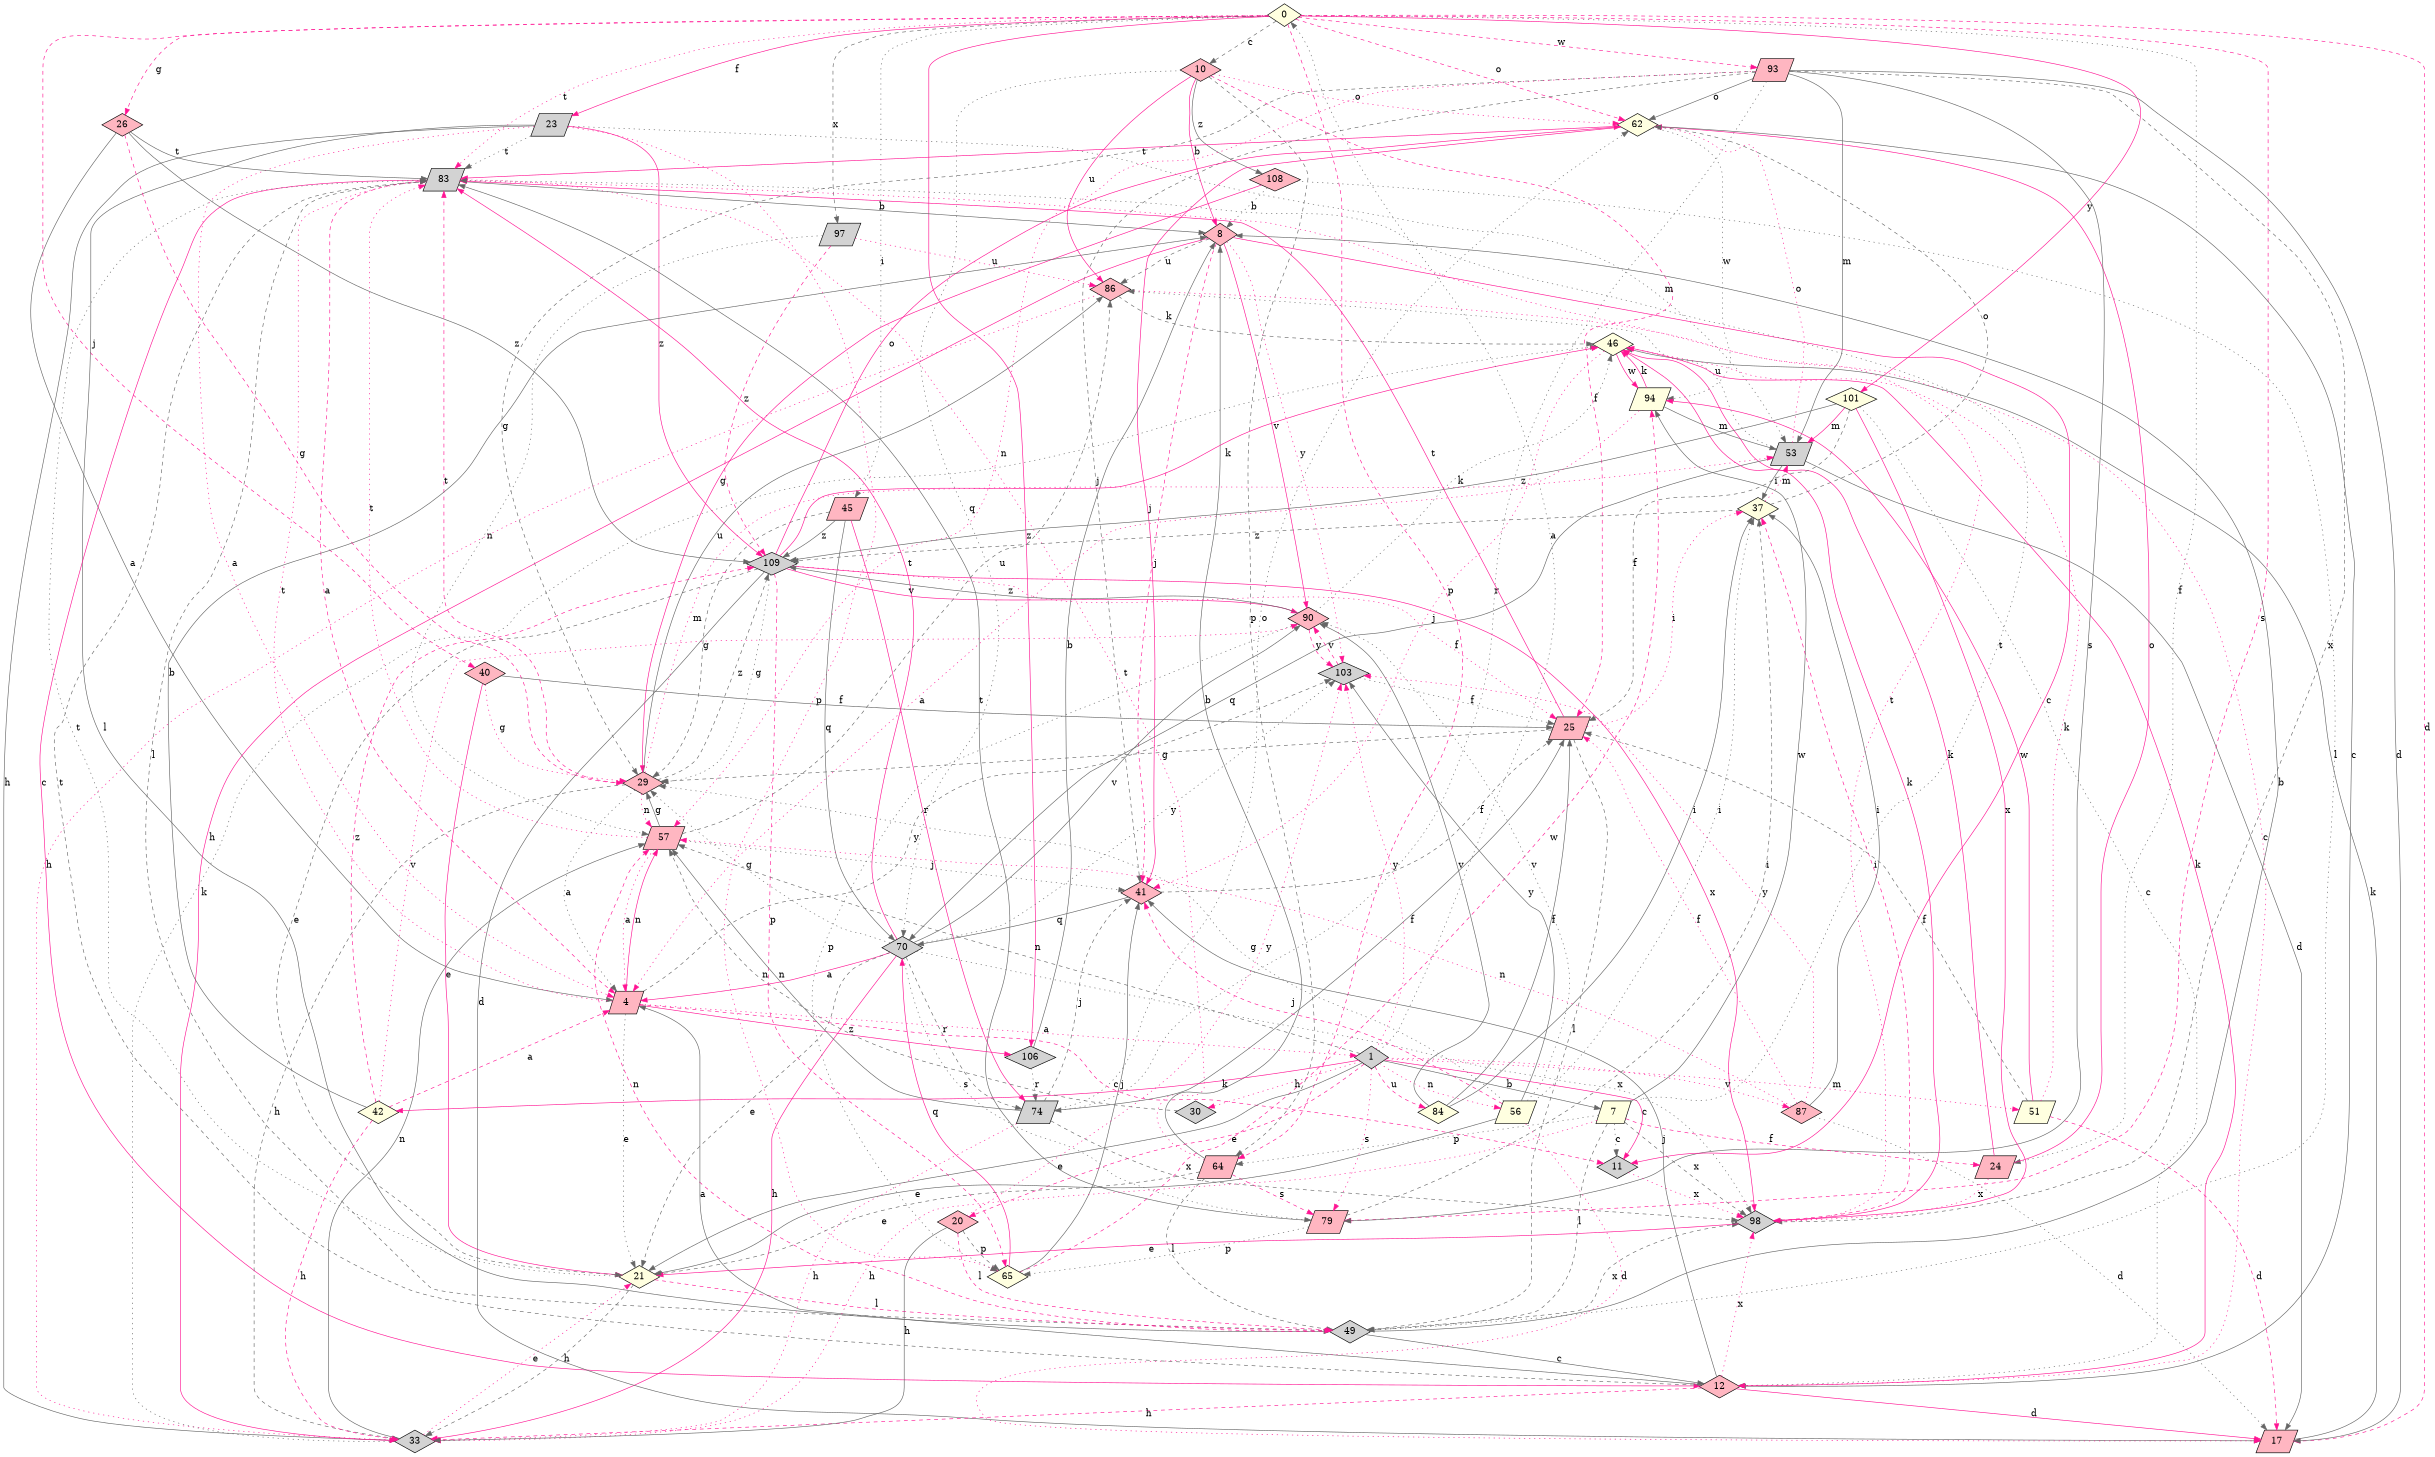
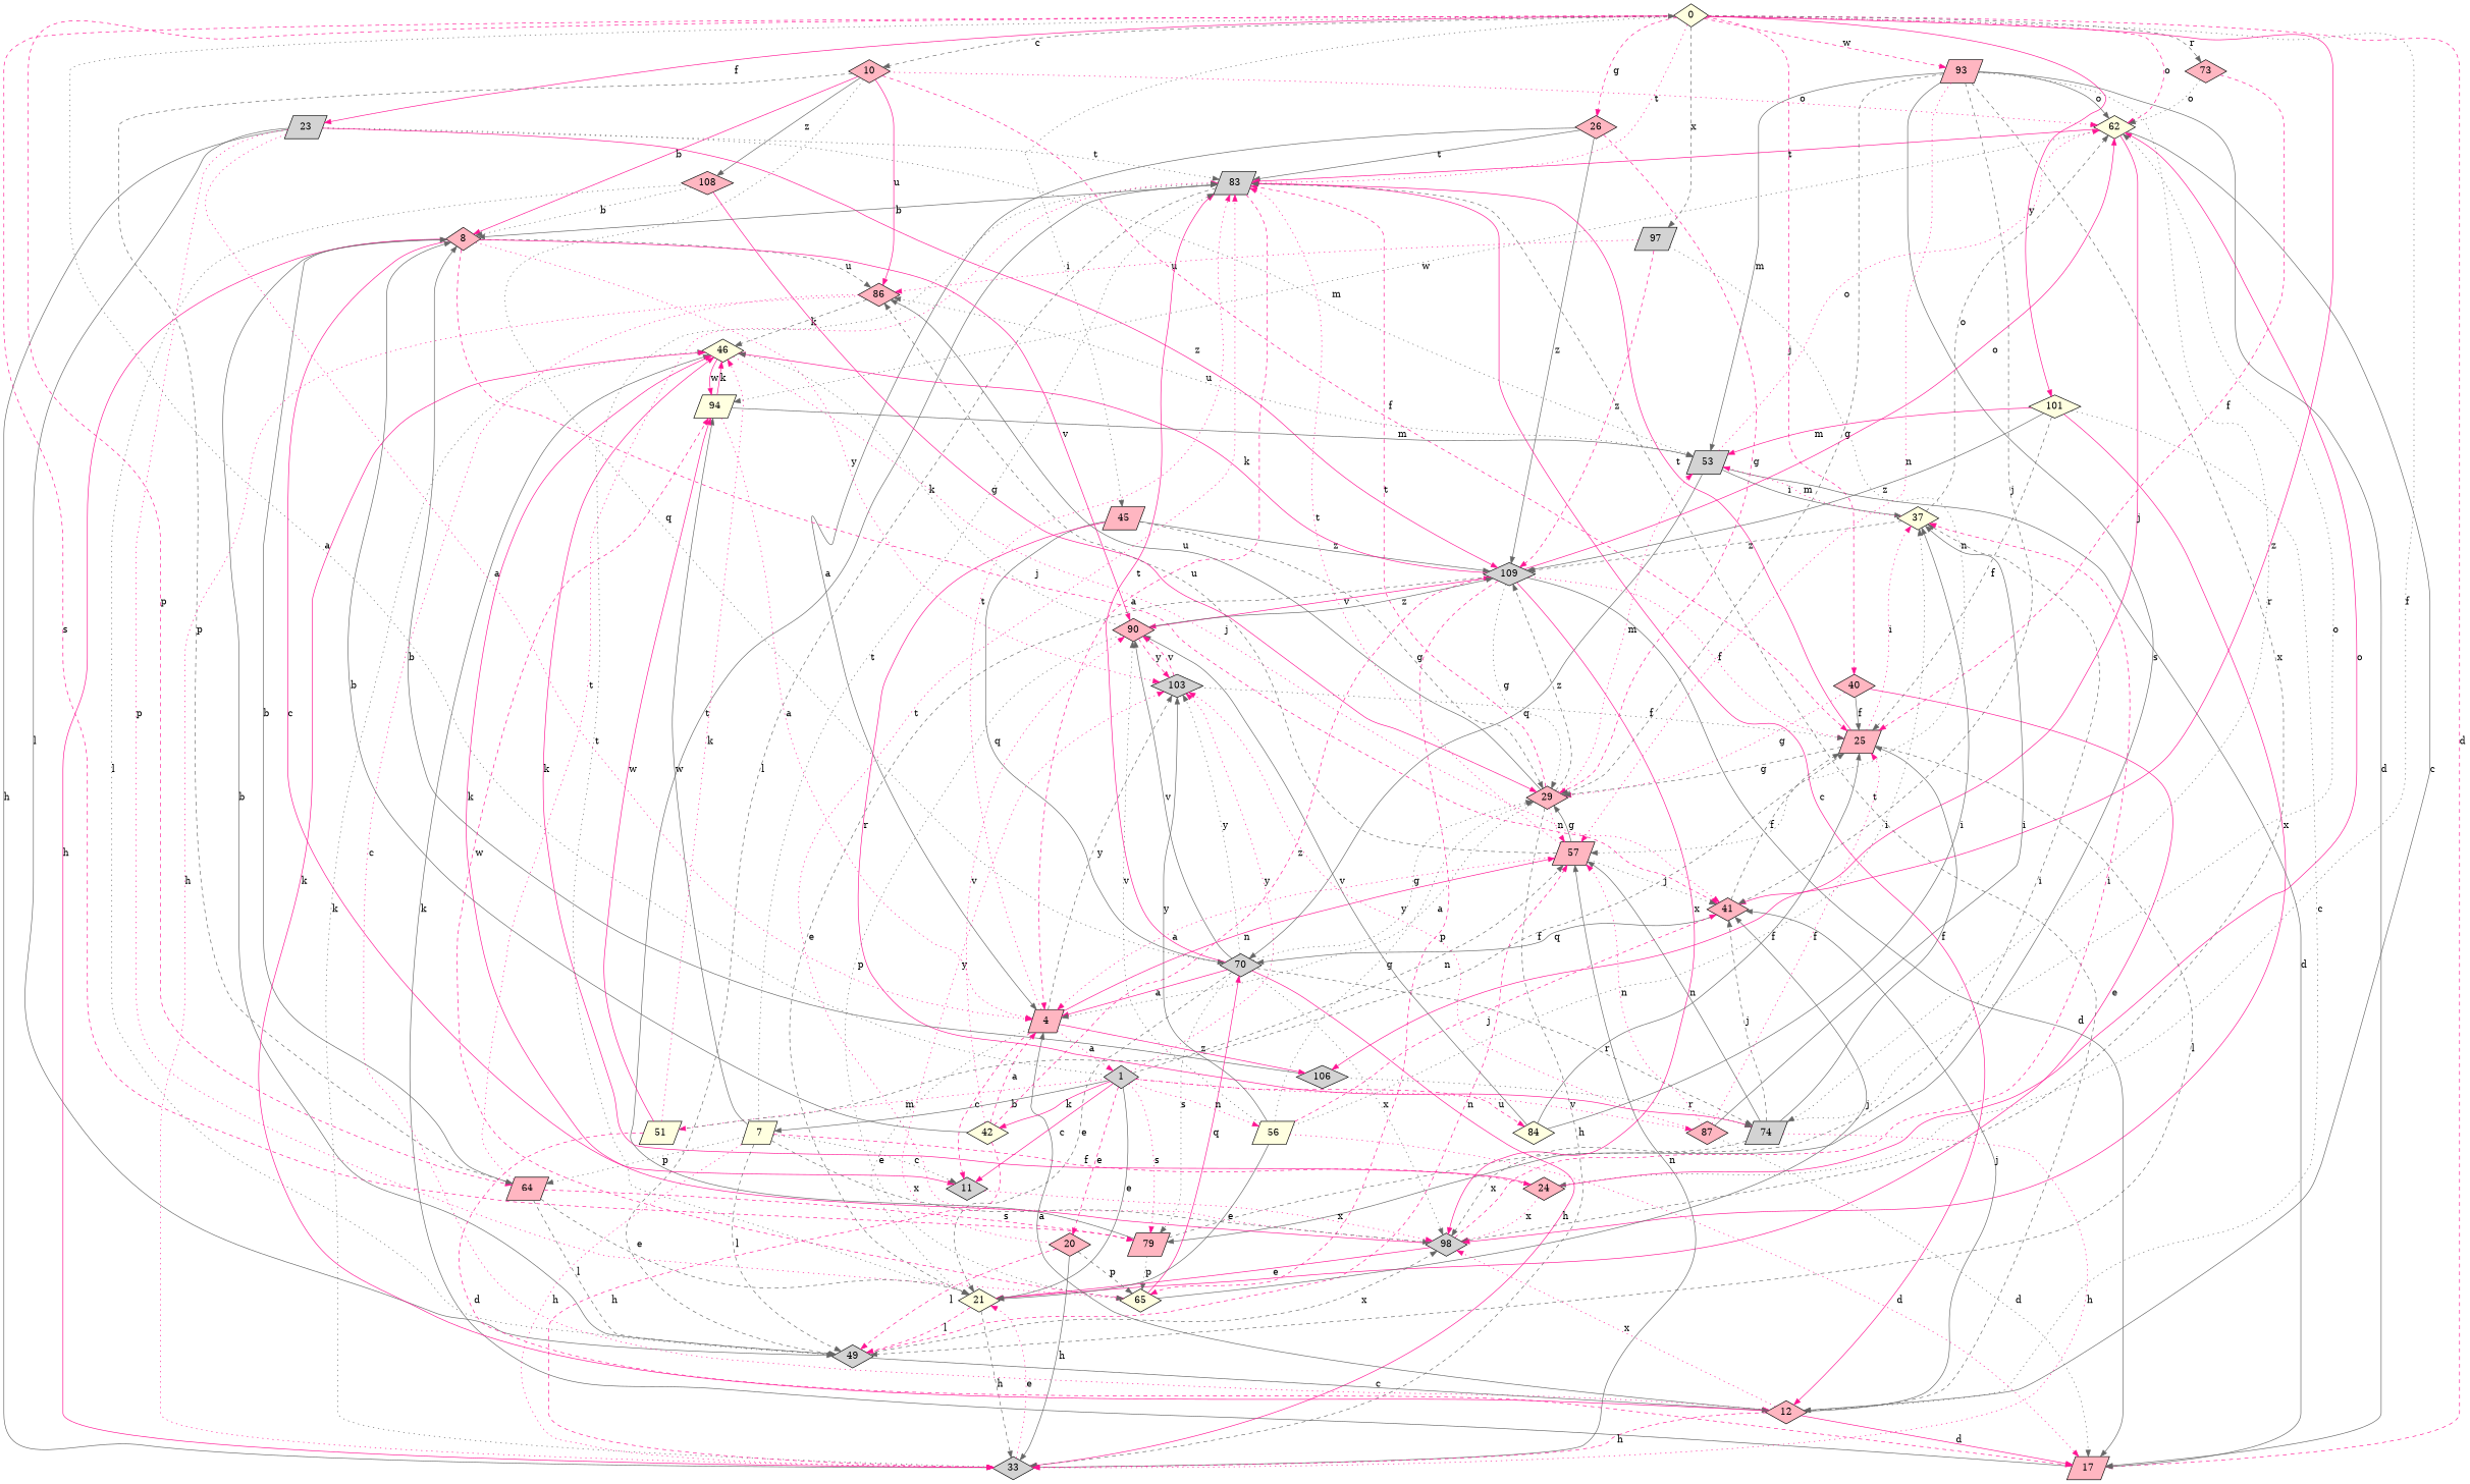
  strict digraph {
    node [fillcolor=lightpink shape=diamond style=filled]
    edge [color=gray40 style=solid]
    0 [fillcolor=lightyellow]
    10
    17 [shape=parallelogram]
    23 [fillcolor=lightgrey shape=parallelogram]
-   24 [shape=parallelogram]
+   24
    26
    n7 [label=45 shape=parallelogram]
    40
    62 [fillcolor=lightyellow]
    64 [shape=parallelogram]
+   73
    79 [shape=parallelogram]
    83 [fillcolor=lightgrey shape=parallelogram]
    93 [shape=parallelogram]
    97 [fillcolor=lightgrey shape=parallelogram]
    101 [fillcolor=lightyellow]
    106 [fillcolor=lightgrey]
    8
    86
    25 [shape=parallelogram]
    70 [fillcolor=lightgrey]
    108
    46 [fillcolor=lightyellow]
    4 [shape=parallelogram]
    33 [fillcolor=lightgrey]
    49 [fillcolor=lightgrey]
    65 [fillcolor=lightyellow]
    53 [fillcolor=lightgrey shape=parallelogram]
    109 [fillcolor=lightgrey]
    98 [fillcolor=lightgrey]
    29
    74 [fillcolor=lightgrey shape=parallelogram]
    21 [fillcolor=lightyellow]
    94 [fillcolor=lightyellow shape=parallelogram]
    41
    12
    37 [fillcolor=lightyellow]
    57 [shape=parallelogram]
    1 [fillcolor=lightgrey]
    7 [fillcolor=lightyellow shape=parallelogram]
    11 [fillcolor=lightgrey]
    20
-   30 [fillcolor=lightgrey]
    42 [fillcolor=lightyellow]
    51 [fillcolor=lightyellow shape=parallelogram]
    56 [fillcolor=lightyellow shape=parallelogram]
    84 [fillcolor=lightyellow]
    87
    103 [fillcolor=lightgrey]
    90
    0 -> 10 [label=c style=dashed]
    0 -> 17 [color=deeppink label=d style=dashed]
    0 -> 23 [color=deeppink label=f]
    0 -> 24 [label=f style=dotted]
    0 -> 26 [color=deeppink label=g style=dashed]
    0 -> n7 [label=i style=dotted]
    0 -> 40 [color=deeppink label=j style=dashed]
    0 -> 62 [color=deeppink label=o style=dashed]
    0 -> 64 [color=deeppink label=p style=dashed]
+   0 -> 73 [label=r style=dashed]
    0 -> 79 [color=deeppink label=s style=dashed]
    0 -> 83 [color=deeppink label=t style=dotted]
    0 -> 93 [color=deeppink label=w style=dashed]
    0 -> 97 [label=x style=dashed]
    0 -> 101 [color=deeppink label=y]
    0 -> 106 [color=deeppink label=z]
    10 -> 62 [color=deeppink label=o style=dotted]
    10 -> 64 [label=p style=dashed]
    10 -> 8 [color=deeppink label=b]
    10 -> 86 [color=deeppink label=u]
    10 -> 25 [color=deeppink label=f style=dashed]
    10 -> 70 [label=q style=dotted]
    10 -> 108 [label=z]
    17 -> 46 [label=k]
    23 -> 83 [label=t style=dotted]
    23 -> 4 [color=deeppink label=a style=dotted]
    23 -> 33 [label=h]
    23 -> 49 [label=l]
    23 -> 65 [color=deeppink label=p style=dotted]
    23 -> 53 [label=m style=dotted]
    23 -> 109 [color=deeppink label=z]
    24 -> 62 [color=deeppink label=o]
    24 -> 46 [color=deeppink label=k]
    24 -> 98 [color=deeppink label=x style=dotted]
    26 -> 83 [label=t]
    26 -> 4 [label=a]
    26 -> 109 [label=z]
    26 -> 29 [color=deeppink label=g style=dashed]
    n7 -> 70 [label=q]
    n7 -> 109 [label=z]
    n7 -> 29 [label=g style=dashed]
    n7 -> 74 [color=deeppink label=r]
    40 -> 25 [label=f]
    40 -> 29 [color=deeppink label=g style=dotted]
    40 -> 21 [color=deeppink label=e]
    62 -> 83 [color=deeppink label=t]
    62 -> 94 [label=w style=dotted]
    62 -> 41 [color=deeppink label=j]
    62 -> 12 [label=c]
    64 -> 79 [color=deeppink label=s style=dashed]
    64 -> 83 [color=deeppink label=t style=dotted]
    64 -> 8 [label=b]
    64 -> 49 [label=l style=dashed]
    64 -> 21 [label=e style=dashed]
+   73 -> 62 [label=o style=dotted]
+   73 -> 25 [color=deeppink label=f style=dashed]
    79 -> 83 [label=t]
    79 -> 65 [label=p style=dotted]
    79 -> 37 [label=i style=dashed]
    83 -> 8 [label=b]
    83 -> 4 [color=deeppink label=a style=dashed]
    83 -> 49 [label=l style=dashed]
    83 -> 12 [color=deeppink label=c]
    93 -> 17 [label=d]
    93 -> 62 [label=o]
    93 -> 79 [label=s]
    93 -> 53 [label=m]
    93 -> 98 [label=x style=dashed]
    93 -> 29 [label=g style=dashed]
    93 -> 74 [label=r style=dotted]
    93 -> 41 [label=j style=dashed]
    93 -> 57 [color=deeppink label=n style=dotted]
    97 -> 86 [color=deeppink label=u style=dotted]
    97 -> 109 [color=deeppink label=z style=dashed]
    97 -> 57 [label=n style=dotted]
    101 -> 25 [label=f style=dashed]
    101 -> 53 [color=deeppink label=m]
    101 -> 109 [label=z]
    101 -> 98 [color=deeppink label=x]
    101 -> 12 [label=c style=dotted]
    106 -> 8 [label=b]
    106 -> 74 [label=r style=dotted]
    8 -> 86 [label=u style=dashed]
    8 -> 33 [color=deeppink label=h]
    8 -> 41 [color=deeppink label=j style=dashed]
    8 -> 11 [color=deeppink label=c]
    8 -> 103 [color=deeppink label=y style=dotted]
    8 -> 90 [color=deeppink label=v]
    86 -> 46 [label=k style=dashed]
    86 -> 33 [color=deeppink label=h style=dotted]
    86 -> 12 [color=deeppink label=c style=dotted]
    25 -> 83 [color=deeppink label=t]
    25 -> 49 [label=l style=dashed]
    25 -> 29 [label=g style=dashed]
    25 -> 37 [color=deeppink label=i style=dotted]
    70 -> 79 [label=s style=dotted]
    70 -> 83 [color=deeppink label=t]
    70 -> 4 [color=deeppink label=a]
    70 -> 33 [color=deeppink label=h]
    70 -> 98 [label=x style=dotted]
    70 -> 29 [label=g style=dotted]
    70 -> 74 [label=r style=dashed]
    70 -> 21 [label=e style=dashed]
    70 -> 103 [label=y style=dotted]
    70 -> 90 [label=v]
    108 -> 8 [label=b style=dotted]
    108 -> 49 [label=l style=dotted]
    108 -> 29 [color=deeppink label=g]
    46 -> 94 [color=deeppink label=w]
    46 -> 41 [color=deeppink label=j style=dotted]
    4 -> 83 [color=deeppink label=t style=dotted]
    4 -> 106 [color=deeppink label=z]
    4 -> 21 [label=e style=dotted]
    4 -> 57 [color=deeppink label=n]
    4 -> 1 [color=deeppink label=a style=dotted]
    4 -> 11 [color=deeppink label=c style=dashed]
    4 -> 103 [label=y style=dashed]
    33 -> 46 [label=k style=dotted]
    33 -> 21 [color=deeppink label=e style=dotted]
    33 -> 57 [label=n]
    49 -> 8 [label=b]
    49 -> 98 [label=x style=dashed]
    49 -> 12 [label=c]
    49 -> 57 [color=deeppink label=n style=dashed]
    65 -> 70 [color=deeppink label=q]
    65 -> 94 [color=deeppink label=w style=dashed]
    65 -> 41 [label=j]
    53 -> 17 [label=d]
    53 -> 62 [color=deeppink label=o style=dotted]
    53 -> 86 [label=u style=dotted]
    53 -> 70 [label=q]
    53 -> 37 [label=i]
    109 -> 17 [label=d]
    109 -> 62 [color=deeppink label=o]
    109 -> 25 [color=deeppink label=f style=dotted]
    109 -> 46 [color=deeppink label=k]
    109 -> 65 [color=deeppink label=p style=dashed]
    109 -> 98 [color=deeppink label=x]
    109 -> 29 [label=g style=dotted]
    109 -> 21 [label=e style=dashed]
    109 -> 90 [color=deeppink label=v]
    98 -> 83 [color=deeppink label=t style=dotted]
    98 -> 46 [color=deeppink label=k]
    98 -> 21 [color=deeppink label=e]
    98 -> 37 [color=deeppink label=i style=dashed]
    29 -> 83 [color=deeppink label=t style=dashed]
    29 -> 86 [label=u]
    29 -> 4 [label=a style=dotted]
    29 -> 33 [label=h style=dashed]
    29 -> 53 [color=deeppink label=m style=dotted]
    29 -> 109 [label=z style=dashed]
    29 -> 57 [color=deeppink label=n style=dotted]
    74 -> 62 [label=o style=dotted]
    74 -> 25 [label=f]
    74 -> 33 [color=deeppink label=h style=dotted]
    74 -> 98 [label=x style=dashed]
    74 -> 41 [label=j style=dashed]
    74 -> 57 [label=n]
    21 -> 83 [label=t style=dotted]
    21 -> 33 [label=h style=dashed]
    21 -> 49 [color=deeppink label=l style=dashed]
    94 -> 46 [color=deeppink label=k]
    94 -> 4 [color=deeppink label=a style=dotted]
    94 -> 53 [label=m]
    41 -> 25 [label=f style=dashed]
    41 -> 70 [label=q]
    12 -> 17 [color=deeppink label=d]
    12 -> 83 [label=t style=dashed]
    12 -> 46 [color=deeppink label=k]
    12 -> 4 [label=a]
    12 -> 33 [color=deeppink label=h style=dashed]
    12 -> 98 [color=deeppink label=x style=dotted]
    12 -> 41 [label=j]
    37 -> 62 [label=o style=dashed]
    37 -> 53 [color=deeppink label=m style=dotted]
    37 -> 109 [label=z style=dashed]
    57 -> 83 [color=deeppink label=t style=dotted]
    57 -> 86 [label=u style=dashed]
    57 -> 4 [color=deeppink label=a style=dotted]
    57 -> 29 [label=g]
    57 -> 41 [label=j style=dotted]
    1 -> 0 [label=a style=dotted]
    1 -> 79 [color=deeppink label=s style=dotted]
    1 -> 21 [label=e]
    1 -> 57 [label=n style=dashed]
    1 -> 7 [label=b]
    1 -> 11 [color=deeppink label=c]
    1 -> 20 [color=deeppink label=e style=dashed]
-   1 -> 30 [color=deeppink label=h style=dotted]
    1 -> 42 [color=deeppink label=k]
    1 -> 51 [color=deeppink label=m style=dotted]
    1 -> 56 [color=deeppink label=n style=dotted]
    1 -> 84 [color=deeppink label=u style=dashed]
    1 -> 87 [color=deeppink label=v style=dotted]
    1 -> 103 [color=deeppink label=y style=dotted]
    7 -> 24 [color=deeppink label=f style=dashed]
    7 -> 64 [label=p style=dotted]
    7 -> 83 [label=t style=dotted]
    7 -> 33 [color=deeppink label=h style=dotted]
    7 -> 49 [label=l style=dashed]
    7 -> 98 [label=x style=dashed]
    7 -> 94 [label=w]
    7 -> 11 [label=c style=dotted]
    11 -> 98 [color=deeppink label=x style=dotted]
    20 -> 33 [label=h]
    20 -> 49 [color=deeppink label=l style=dashed]
    20 -> 65 [label=p style=dashed]
    20 -> 103 [color=deeppink label=y style=dotted]
-   30 -> 57 [label=n style=dashed]
    42 -> 8 [label=b]
    42 -> 4 [color=deeppink label=a style=dashed]
    42 -> 33 [color=deeppink label=h style=dashed]
    42 -> 109 [color=deeppink label=z style=dashed]
    42 -> 90 [color=deeppink label=v style=dotted]
    51 -> 17 [color=deeppink label=d style=dashed]
    51 -> 25 [label=f style=dashed]
    51 -> 46 [color=deeppink label=k style=dotted]
    51 -> 94 [color=deeppink label=w]
    56 -> 17 [color=deeppink label=d style=dotted]
    56 -> 29 [label=g style=dotted]
    56 -> 21 [label=e]
    56 -> 41 [color=deeppink label=j style=dashed]
    56 -> 37 [label=i style=dotted]
    56 -> 103 [label=y]
    56 -> 90 [label=v style=dotted]
    84 -> 25 [label=f]
    84 -> 37 [label=i]
    84 -> 90 [label=v]
    87 -> 17 [label=d style=dotted]
    87 -> 25 [color=deeppink label=f style=dotted]
    87 -> 37 [label=i]
    87 -> 57 [color=deeppink label=n style=dotted]
    87 -> 103 [color=deeppink label=y style=dotted]
    103 -> 25 [label=f style=dotted]
    103 -> 90 [color=deeppink label=v style=dashed]
    90 -> 46 [label=k style=dotted]
    90 -> 65 [label=p style=dotted]
    90 -> 109 [label=z]
    90 -> 103 [color=deeppink label=y style=dashed]
  }
